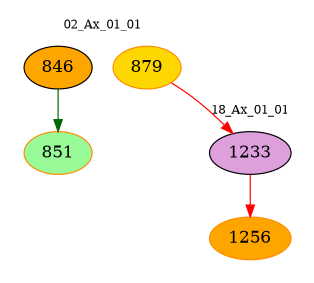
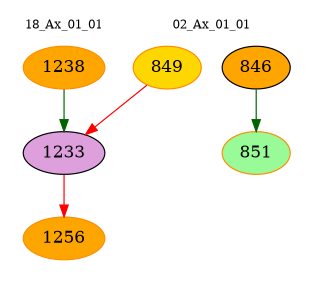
  digraph {
    node [color=darkorange fillcolor=orange style=filled]
    edge [color=darkgreen]
+   n1 [label=1238]
    n2 [color=black fillcolor=plum label=1233]
    n3 [label=1256]
-   n4 [fillcolor=gold label=879]
+   n4 [fillcolor=gold label=849]
    n5 [color=black label=846]
    n6 [fillcolor=palegreen label=851]
    subgraph cluster_1 {
      color=white
      fontsize=10
      label="18_Ax_01_01"
+     n1
      n2
      n3
    }
    subgraph cluster_2 {
      color=white
      fontsize=10
      label="02_Ax_01_01"
      n4
      n5
      n6
    }
+   n1 -> n2
    n2 -> n3 [color=red]
    n4 -> n2 [color=red]
    n5 -> n6
  }
